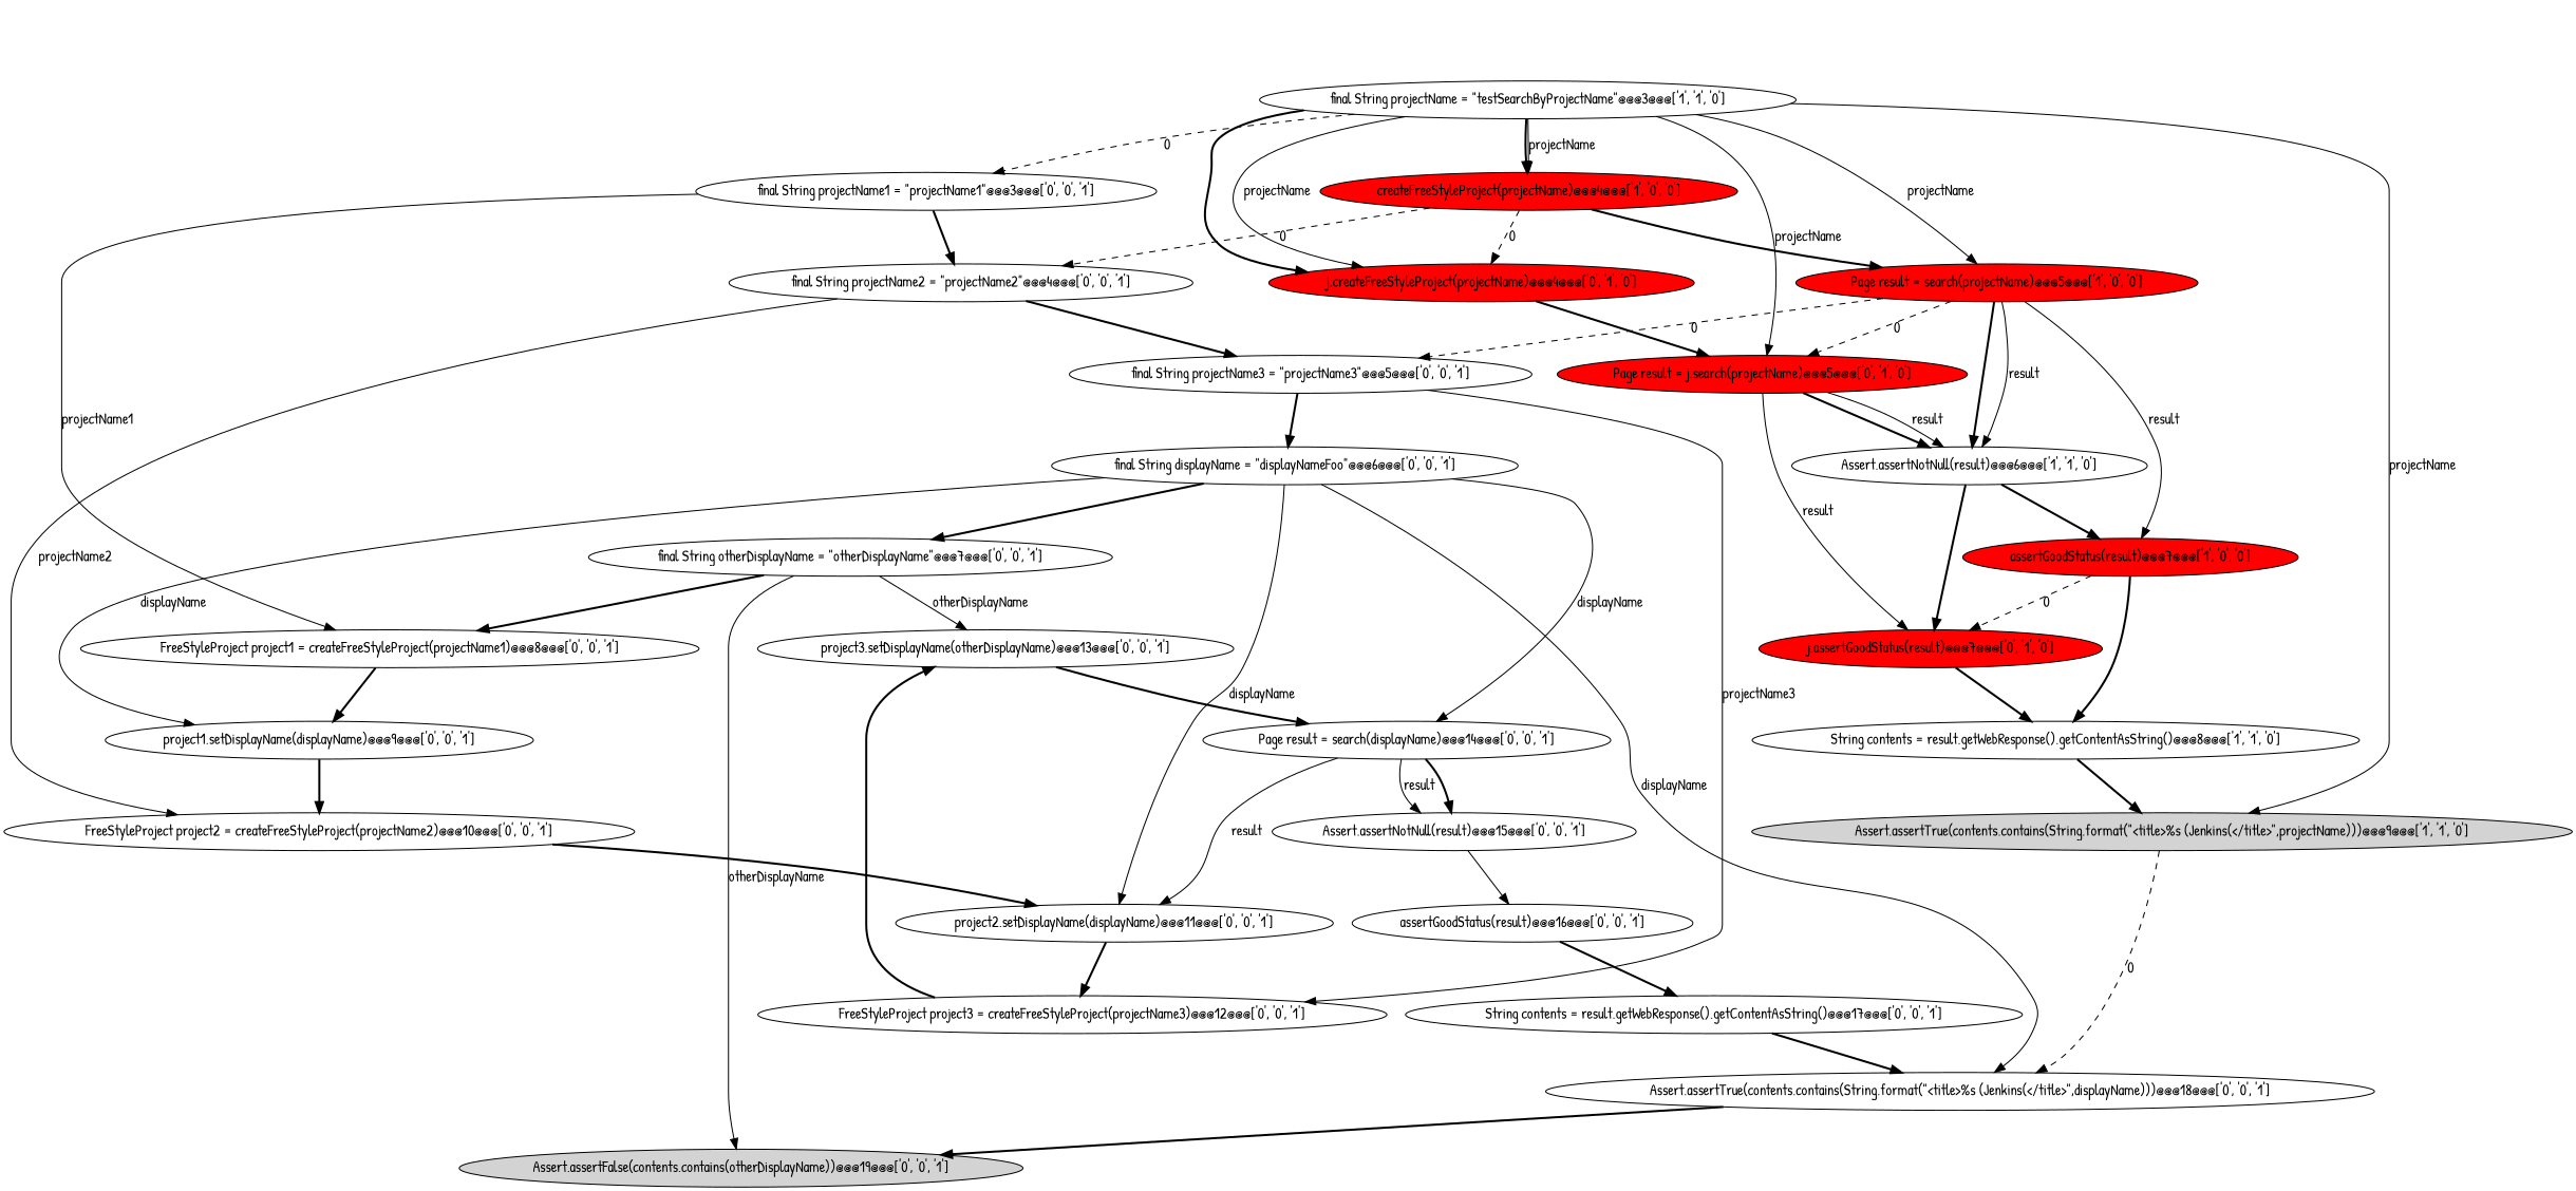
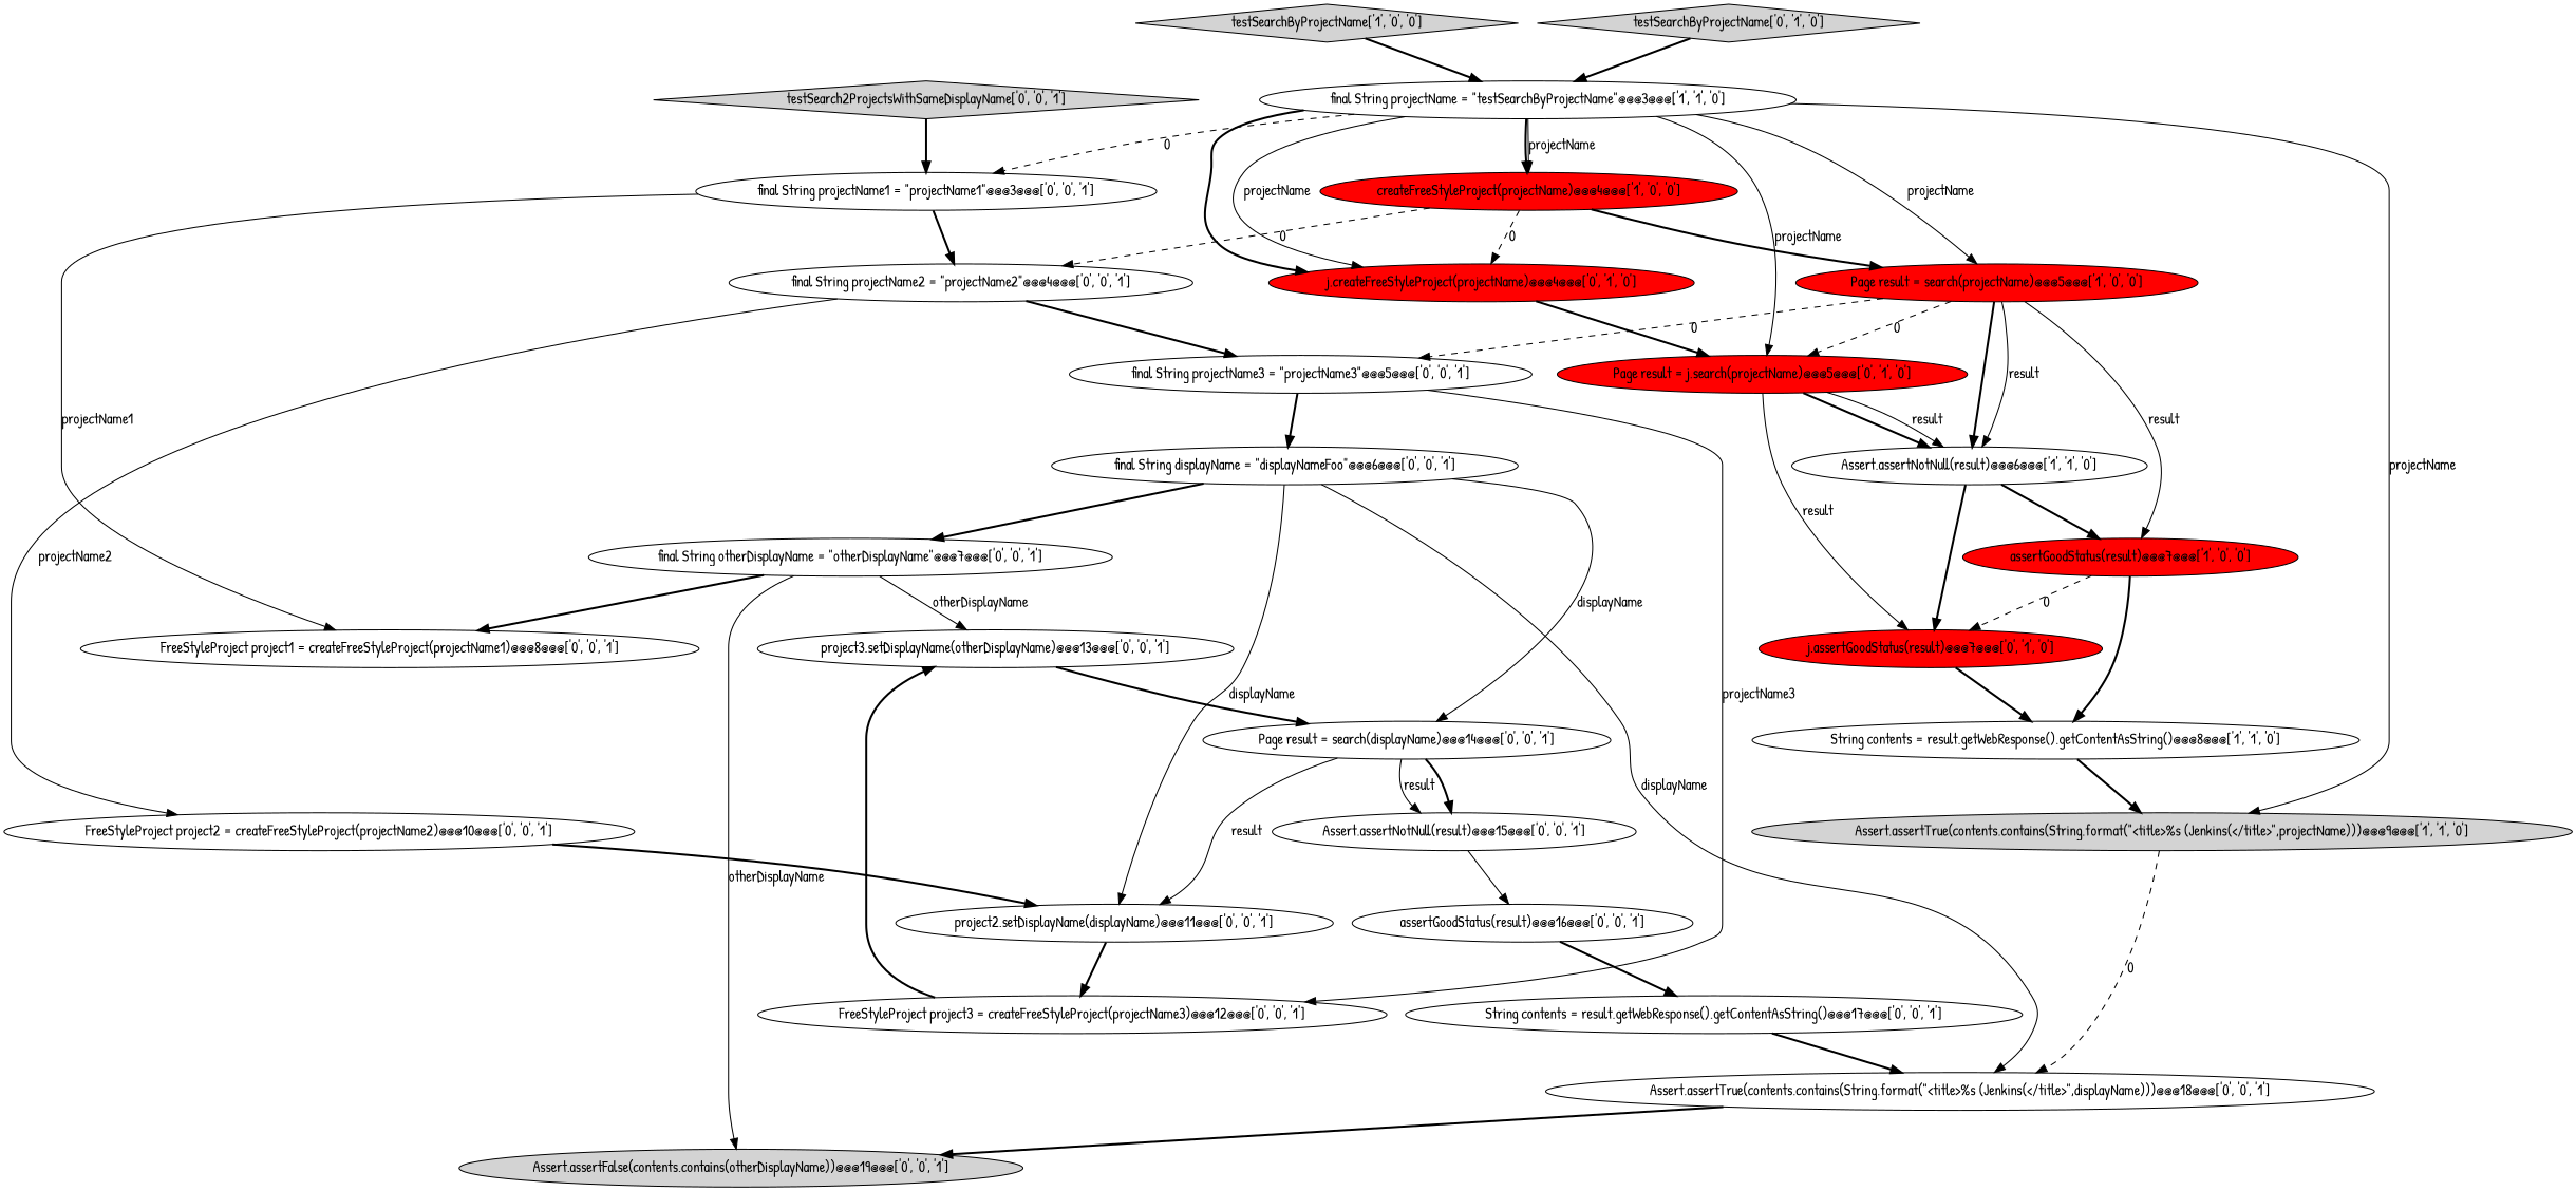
  digraph {
    fontname="Patrick Hand"
    node [fillcolor=white fontname="Patrick Hand" shape=ellipse style=filled]
    edge [fontname="Patrick Hand" style=bold]
    n1 [label="Assert.assertNotNull(result)@@@6@@@['1', '1', '0']"]
    n2 [fillcolor=red label="assertGoodStatus(result)@@@7@@@['1', '0', '0']"]
    n3 [fillcolor=red label="j.assertGoodStatus(result)@@@7@@@['0', '1', '0']"]
    n4 [label="String contents = result.getWebResponse().getContentAsString()@@@8@@@['1', '1', '0']"]
    n5 [label="final String projectName3 = \"projectName3\"@@@5@@@['0', '0', '1']"]
    n6 [label="FreeStyleProject project3 = createFreeStyleProject(projectName3)@@@12@@@['0', '0', '1']"]
    n7 [label="final String displayName = \"displayNameFoo\"@@@6@@@['0', '0', '1']"]
    n8 [label="project3.setDisplayName(otherDisplayName)@@@13@@@['0', '0', '1']"]
    n9 [label="Page result = search(displayName)@@@14@@@['0', '0', '1']"]
    n10 [label="final String otherDisplayName = \"otherDisplayName\"@@@7@@@['0', '0', '1']"]
    n11 [label="Assert.assertTrue(contents.contains(String.format(\"<title>%s (Jenkins(</title>\",displayName)))@@@18@@@['0', '0', '1']"]
-   n12 [label="project1.setDisplayName(displayName)@@@9@@@['0', '0', '1']"]
    n13 [label="project2.setDisplayName(displayName)@@@11@@@['0', '0', '1']"]
    n14 [fillcolor=red label="Page result = search(projectName)@@@5@@@['1', '0', '0']"]
    n15 [fillcolor=red label="Page result = j.search(projectName)@@@5@@@['0', '1', '0']"]
+   n16 [fillcolor=lightgray label="testSearchByProjectName['1', '0', '0']" shape=diamond]
    n17 [label="final String projectName = \"testSearchByProjectName\"@@@3@@@['1', '1', '0']"]
    n18 [label="final String projectName1 = \"projectName1\"@@@3@@@['0', '0', '1']"]
    n19 [fillcolor=red label="createFreeStyleProject(projectName)@@@4@@@['1', '0', '0']"]
    n20 [fillcolor=red label="j.createFreeStyleProject(projectName)@@@4@@@['0', '1', '0']"]
    n21 [fillcolor=lightgray label="Assert.assertTrue(contents.contains(String.format(\"<title>%s (Jenkins(</title>\",projectName)))@@@9@@@['1', '1', '0']"]
    n22 [label="final String projectName2 = \"projectName2\"@@@4@@@['0', '0', '1']"]
    n23 [label="FreeStyleProject project1 = createFreeStyleProject(projectName1)@@@8@@@['0', '0', '1']"]
    n24 [label="FreeStyleProject project2 = createFreeStyleProject(projectName2)@@@10@@@['0', '0', '1']"]
    n25 [label="assertGoodStatus(result)@@@16@@@['0', '0', '1']"]
    n26 [label="String contents = result.getWebResponse().getContentAsString()@@@17@@@['0', '0', '1']"]
    n27 [label="Assert.assertNotNull(result)@@@15@@@['0', '0', '1']"]
    n28 [fillcolor=lightgray label="Assert.assertFalse(contents.contains(otherDisplayName))@@@19@@@['0', '0', '1']"]
+   n29 [fillcolor=lightgray label="testSearch2ProjectsWithSameDisplayName['0', '0', '1']" shape=diamond]
+   n30 [fillcolor=lightgray label="testSearchByProjectName['0', '1', '0']" shape=diamond]
    n1 -> n2
    n1 -> n3
    n2 -> n3 [label=0 style=dashed]
    n2 -> n4
    n3 -> n4
    n4 -> n21
    n5 -> n6 [label=projectName3 style=solid]
    n5 -> n7
    n6 -> n8
    n7 -> n9 [label=displayName style=solid]
    n7 -> n10
    n7 -> n11 [label=displayName style=solid]
-   n7 -> n12 [label=displayName style=solid]
    n7 -> n13 [label=displayName style=solid]
    n8 -> n9
    n9 -> n13 [label=result style=solid]
    n9 -> n27
    n9 -> n27 [label=result style=solid]
    n10 -> n8 [label=otherDisplayName style=solid]
    n10 -> n23
    n10 -> n28 [label=otherDisplayName style=solid]
    n11 -> n28
-   n12 -> n24
    n13 -> n6
    n14 -> n1
    n14 -> n1 [label=result style=solid]
    n14 -> n2 [label=result style=solid]
    n14 -> n5 [label=0 style=dashed]
    n14 -> n15 [label=0 style=dashed]
    n15 -> n1
    n15 -> n1 [label=result style=solid]
    n15 -> n3 [label=result style=solid]
+   n16 -> n17
    n17 -> n14 [label=projectName style=solid]
    n17 -> n15 [label=projectName style=solid]
    n17 -> n18 [label=0 style=dashed]
    n17 -> n19 [label=projectName style=solid]
    n17 -> n19
    n17 -> n20
    n17 -> n20 [label=projectName style=solid]
    n17 -> n21 [label=projectName style=solid]
    n18 -> n22
    n18 -> n23 [label=projectName1 style=solid]
    n19 -> n14
    n19 -> n20 [label=0 style=dashed]
    n19 -> n22 [label=0 style=dashed]
    n20 -> n15
    n21 -> n11 [label=0 style=dashed]
    n22 -> n5
    n22 -> n24 [label=projectName2 style=solid]
-   n23 -> n12
    n24 -> n13
    n25 -> n26
    n26 -> n11
    n27 -> n25 [style=solid]
+   n29 -> n18
+   n30 -> n17
  }
